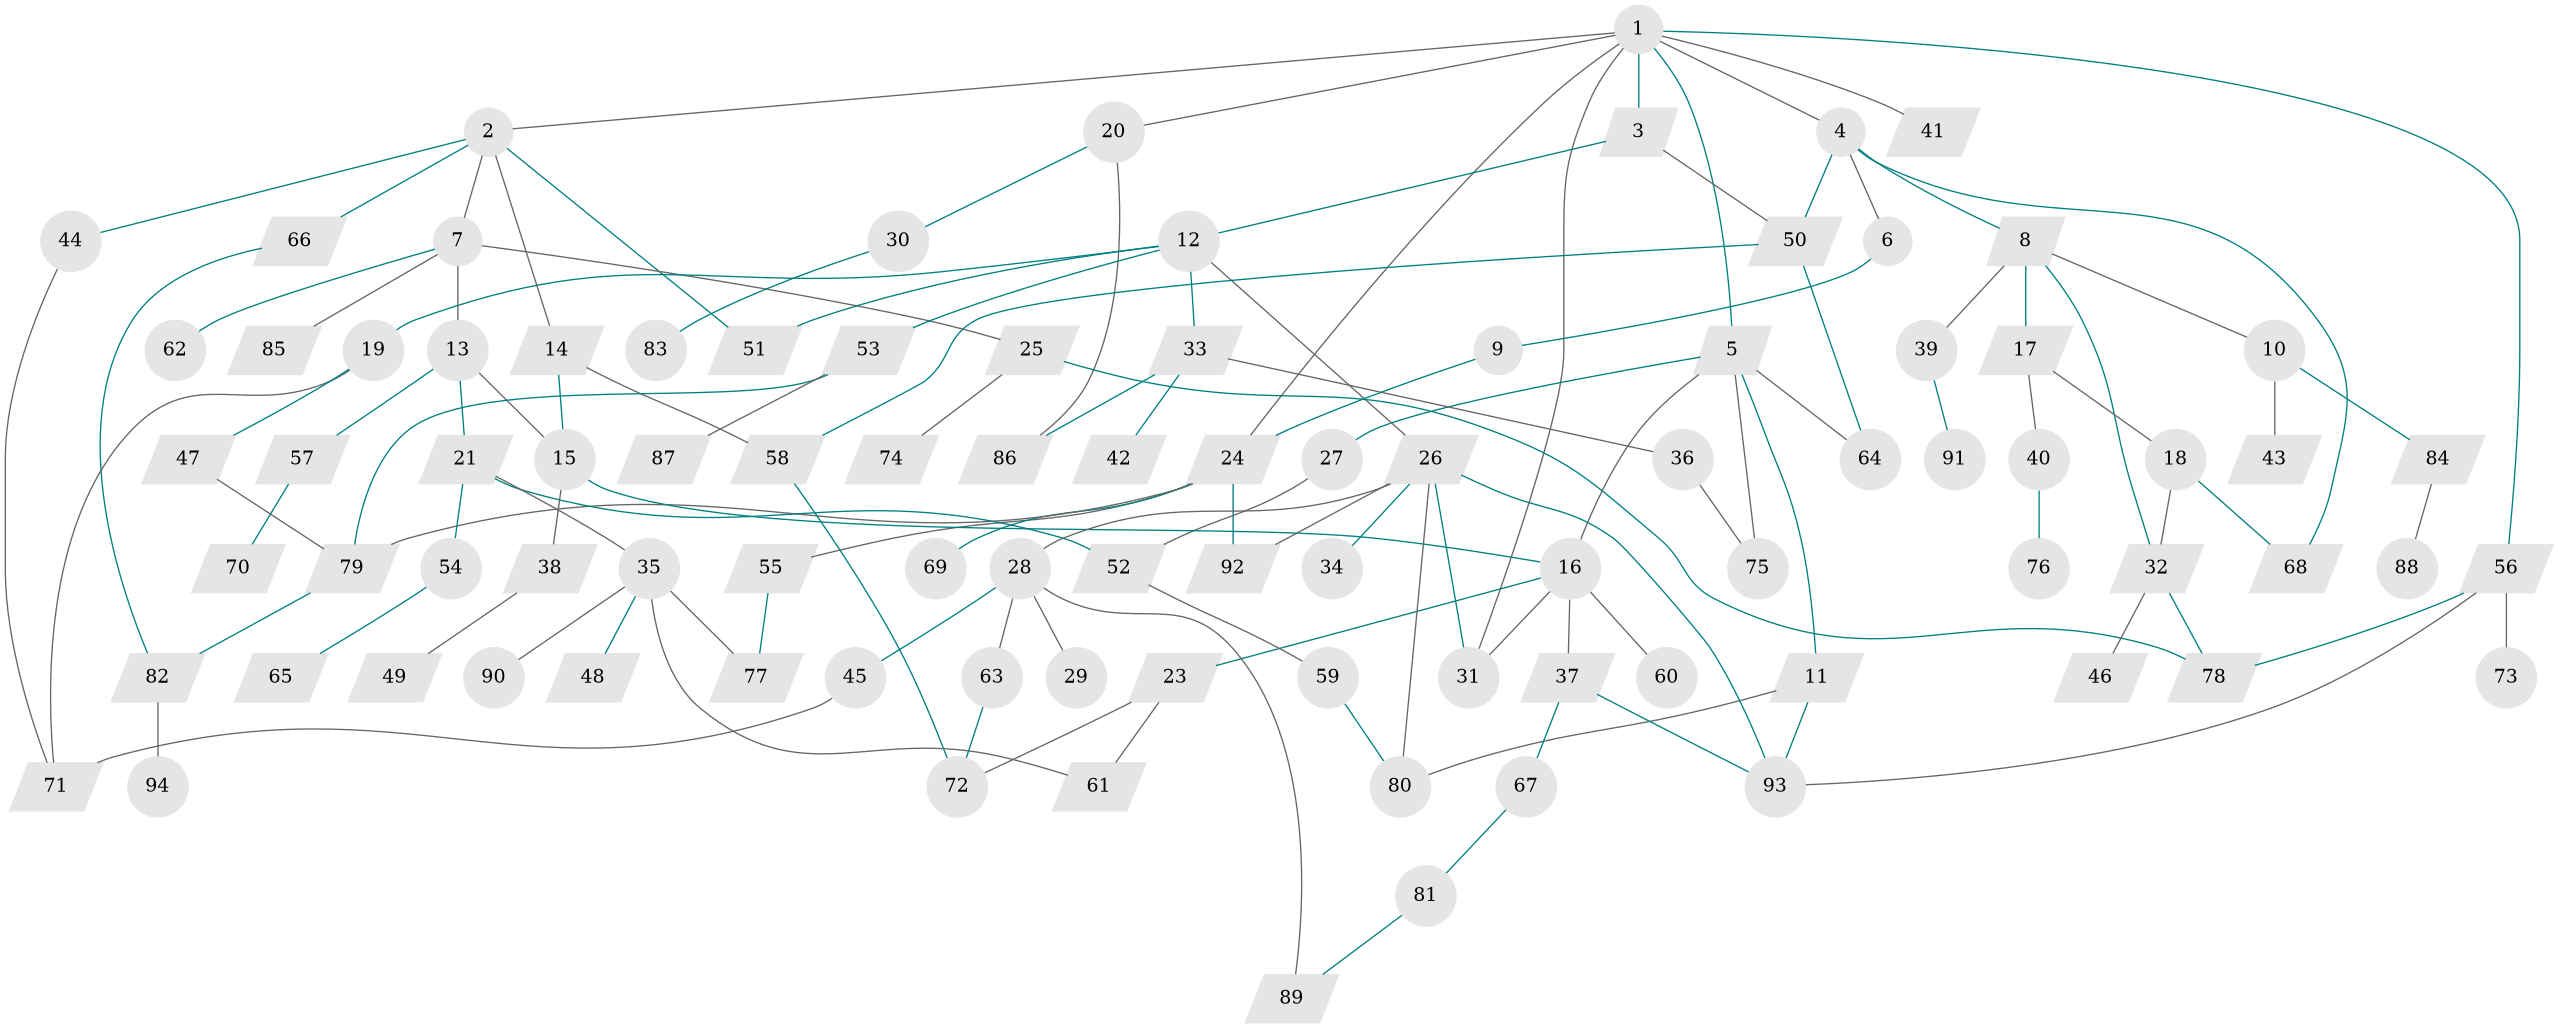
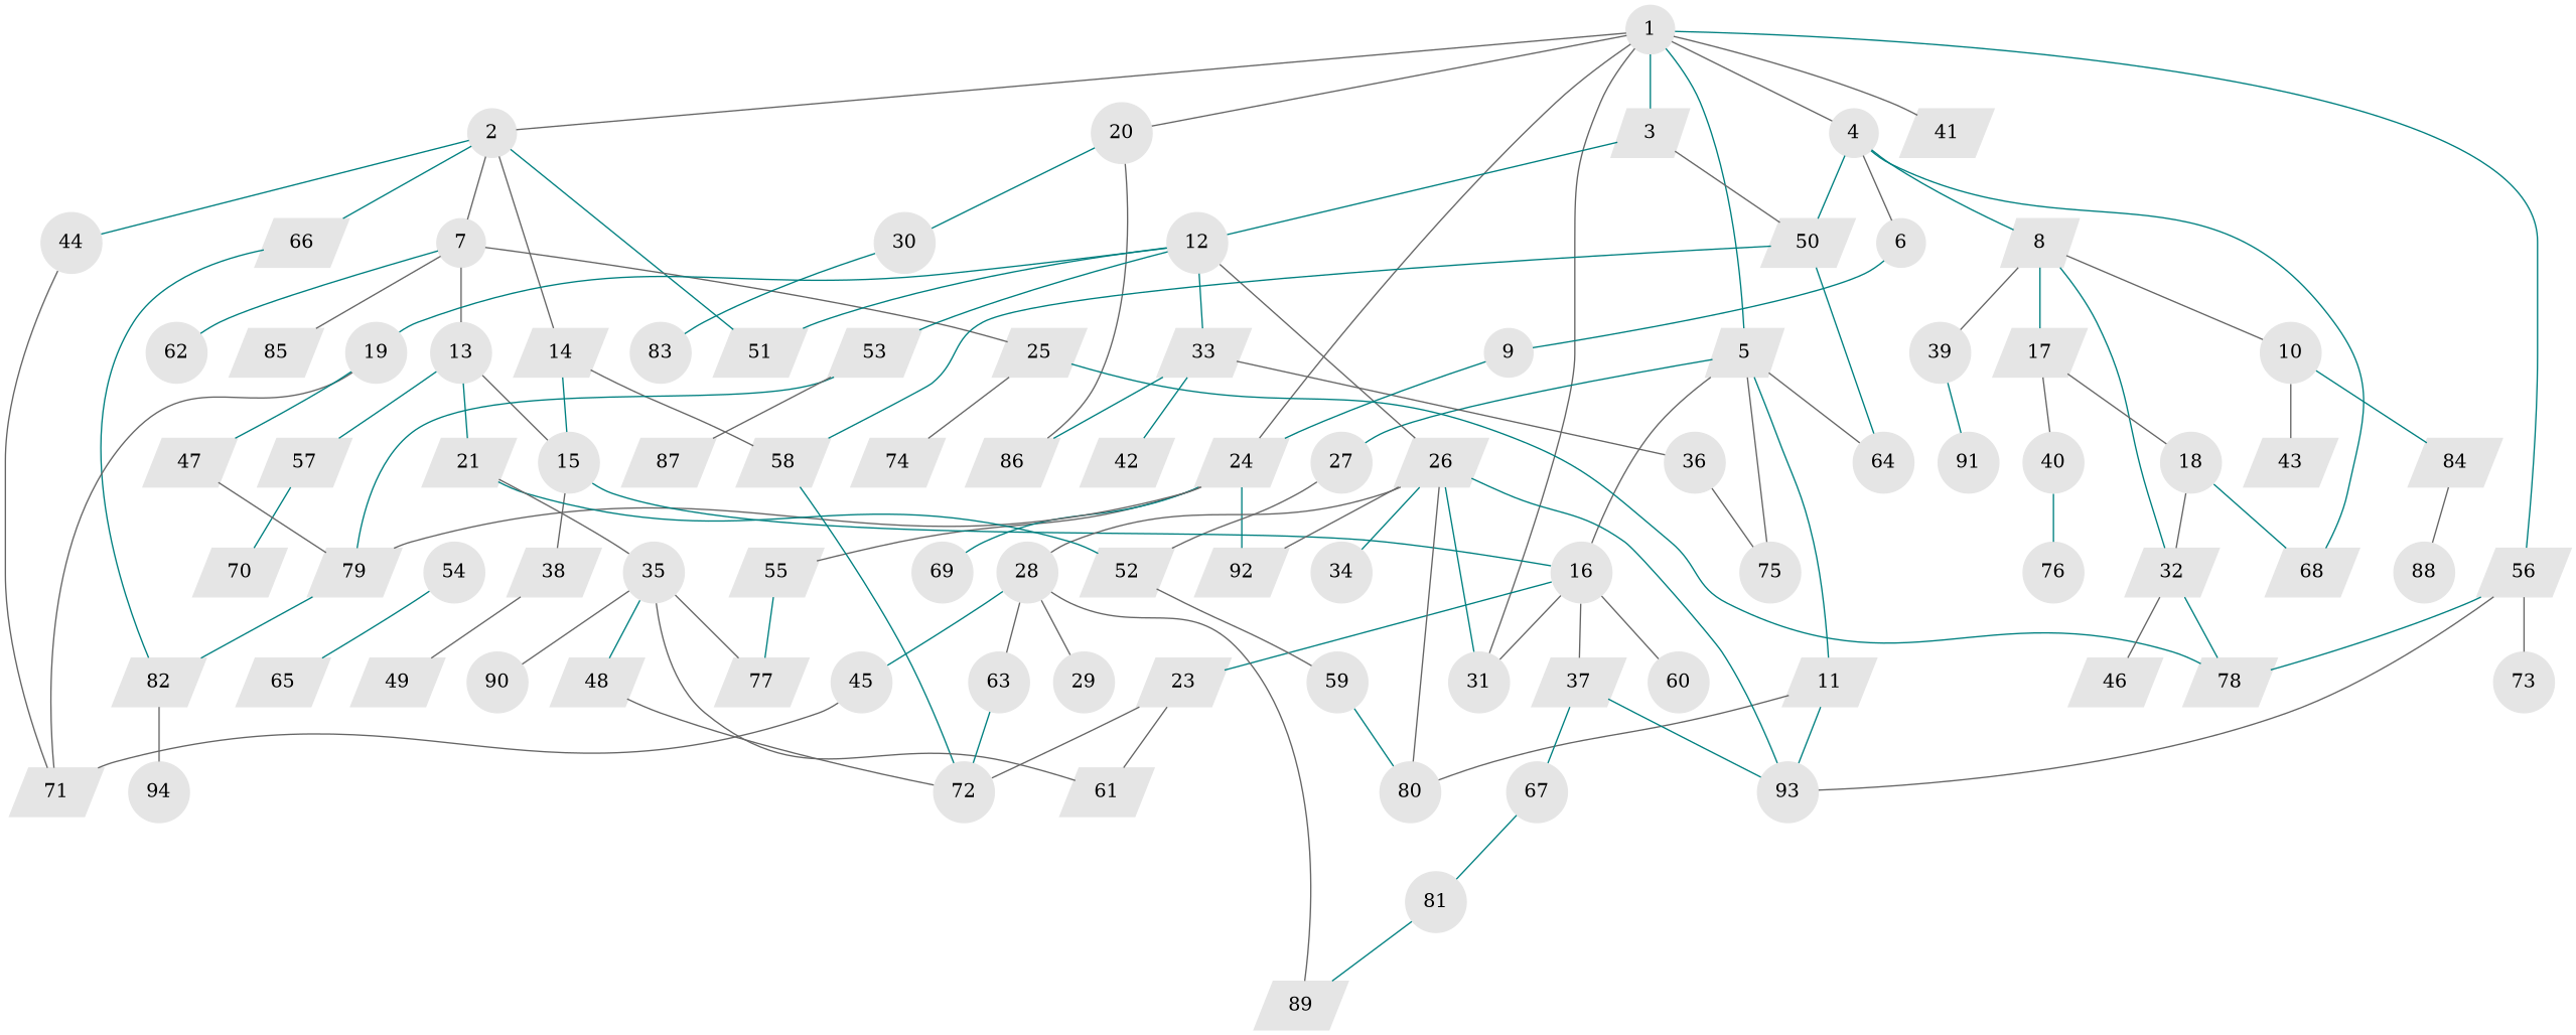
  graph {
    node [color=gray90 shape=parallelogram style=filled]
    edge [color=teal]
    1 [shape=circle]
    2 [shape=circle]
    3
    4 [shape=circle]
    5
    20 [shape=circle]
    24
    31 [shape=circle]
    41
    56
    7 [shape=circle]
    14
    44 [shape=circle]
    51
    66
    12 [shape=circle]
    50
    6 [shape=circle]
    8
    68
    11
    16 [shape=circle]
    27 [shape=circle]
    64 [shape=circle]
    75 [shape=circle]
    30 [shape=circle]
    86
    55
    69 [shape=circle]
    79
    92
    93 [shape=circle]
    78
    73 [shape=circle]
    13 [shape=circle]
    25
    62 [shape=circle]
    85
    15 [shape=circle]
    58
    71
    82
    19 [shape=circle]
    26
    33
    53
    9 [shape=circle]
    10 [shape=circle]
    17
    32
    39 [shape=circle]
    80 [shape=circle]
    23
    37
    60 [shape=circle]
    52
    21
    57
    74
    43
    84
    18 [shape=circle]
    40 [shape=circle]
    46
    91 [shape=circle]
    88 [shape=circle]
    47
    28 [shape=circle]
    34 [shape=circle]
    36 [shape=circle]
    42
    87
    38
    35 [shape=circle]
    54 [shape=circle]
    70
    72 [shape=circle]
    49
    61
    67 [shape=circle]
    76 [shape=circle]
    83 [shape=circle]
    48
    77
    90 [shape=circle]
    59 [shape=circle]
    65
    29 [shape=circle]
    45 [shape=circle]
    63 [shape=circle]
    89
    81 [shape=circle]
    94 [shape=circle]
    1 -- 2 [color=gray40]
    1 -- 3
    1 -- 4 [color=gray40]
    1 -- 5
    1 -- 20 [color=gray40]
    1 -- 24 [color=gray40]
    1 -- 31 [color=gray40]
    1 -- 41 [color=gray40]
    1 -- 56
    2 -- 7 [color=gray40]
    2 -- 14 [color=gray40]
    2 -- 44
    2 -- 51
    2 -- 66
    3 -- 12
    3 -- 50 [color=gray40]
    4 -- 50
    4 -- 6 [color=gray40]
    4 -- 8
    4 -- 68
    5 -- 11
    5 -- 16 [color=gray40]
    5 -- 27
    5 -- 64 [color=gray40]
    5 -- 75 [color=gray40]
    20 -- 30
    20 -- 86 [color=gray40]
    24 -- 55 [color=gray40]
    24 -- 69
    24 -- 79 [color=gray40]
    24 -- 92
    56 -- 93 [color=gray40]
    56 -- 78
    56 -- 73 [color=gray40]
    7 -- 13 [color=gray40]
    7 -- 25 [color=gray40]
    7 -- 62
    7 -- 85 [color=gray40]
    14 -- 15
    14 -- 58 [color=gray40]
    44 -- 71 [color=gray40]
    66 -- 82
    12 -- 51
    12 -- 19
    12 -- 26 [color=gray40]
    12 -- 33
    12 -- 53
    50 -- 64
    50 -- 58
    6 -- 9
    8 -- 10 [color=gray40]
    8 -- 17
    8 -- 32
    8 -- 39 [color=gray40]
    11 -- 93
    11 -- 80 [color=gray40]
    16 -- 31 [color=gray40]
    16 -- 23
    16 -- 37 [color=gray40]
    16 -- 60 [color=gray40]
    27 -- 52 [color=gray40]
    30 -- 83
    55 -- 77
    79 -- 82
    13 -- 15 [color=gray40]
    13 -- 21
    13 -- 57
    25 -- 78
    25 -- 74 [color=gray40]
    15 -- 16
    15 -- 38 [color=gray40]
    58 -- 72
    82 -- 94 [color=gray40]
    19 -- 71 [color=gray40]
    19 -- 47
    26 -- 31
    26 -- 92 [color=gray40]
    26 -- 93
    26 -- 80 [color=gray40]
    26 -- 28 [color=gray40]
    26 -- 34
    33 -- 86
    33 -- 36 [color=gray40]
    33 -- 42
    53 -- 79
    53 -- 87 [color=gray40]
    9 -- 24
    10 -- 43 [color=gray40]
    10 -- 84
    17 -- 18 [color=gray40]
    17 -- 40 [color=gray40]
    32 -- 78
    32 -- 46 [color=gray40]
    39 -- 91
    23 -- 72 [color=gray40]
    23 -- 61 [color=gray40]
    37 -- 93
    37 -- 67
    52 -- 59 [color=gray40]
    21 -- 52
    21 -- 35 [color=gray40]
-   21 -- 54
    57 -- 70
    84 -- 88 [color=gray40]
    18 -- 68
    18 -- 32 [color=gray40]
    40 -- 76
    47 -- 79 [color=gray40]
    28 -- 29 [color=gray40]
    28 -- 45
    28 -- 63 [color=gray40]
    28 -- 89 [color=gray40]
    36 -- 75 [color=gray40]
    38 -- 49 [color=gray40]
    35 -- 61 [color=gray40]
    35 -- 48
    35 -- 77 [color=gray40]
    35 -- 90 [color=gray40]
    54 -- 65
    67 -- 81
+   48 -- 72 [color=gray40]
    59 -- 80
    45 -- 71 [color=gray40]
    63 -- 72
    81 -- 89
  }
